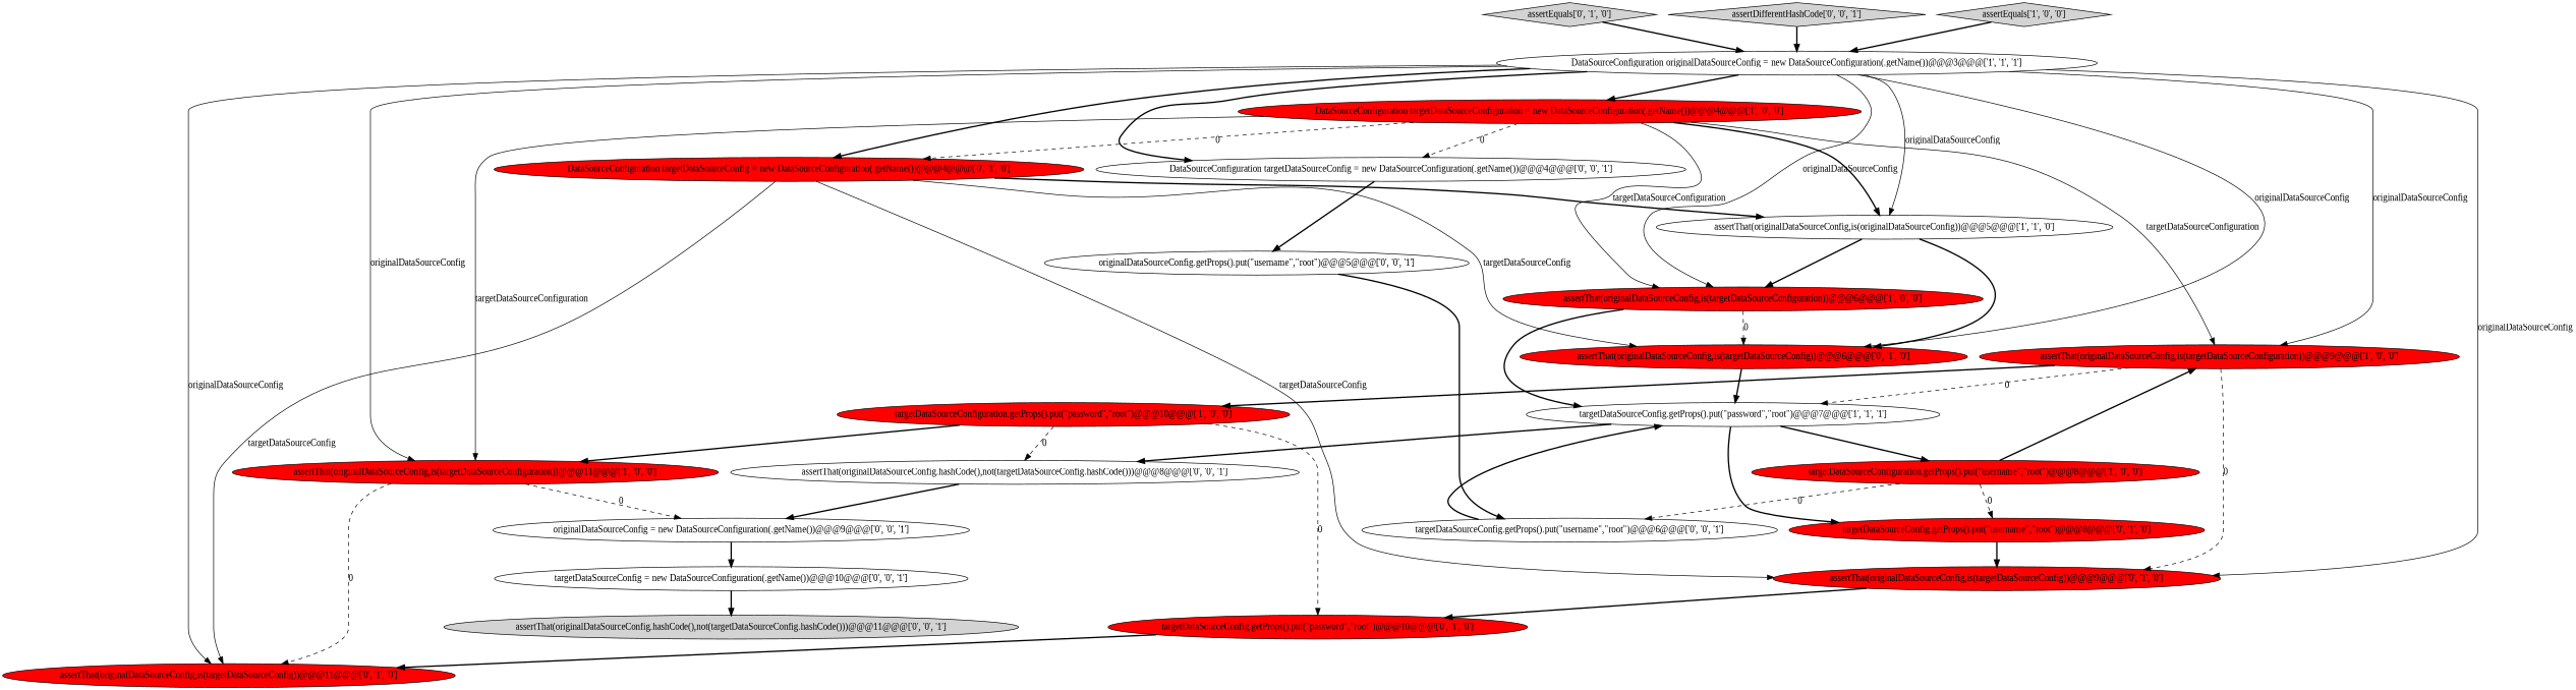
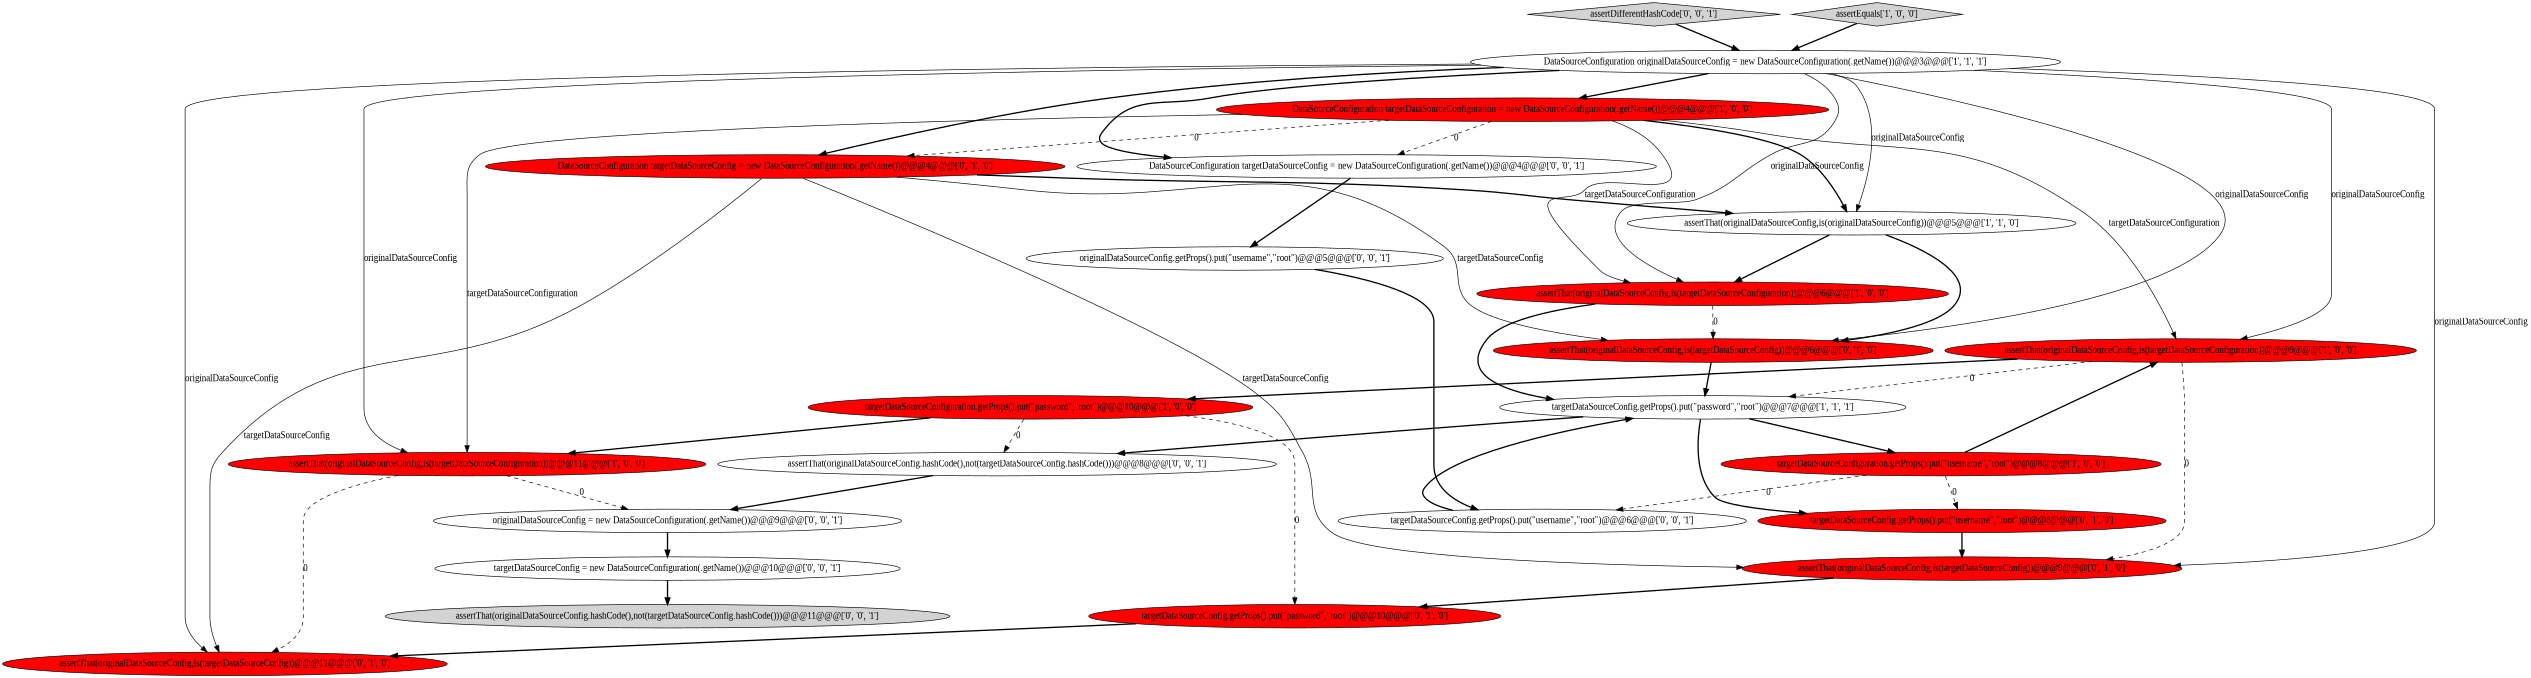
  digraph {
    fontname="Liberation Serif"
    node [fillcolor=red shape=ellipse style=filled fontname="Liberation Serif"]
    edge [style=bold fontname="Liberation Serif"]
    n1 [label="assertThat(originalDataSourceConfig,is(targetDataSourceConfiguration))@@@11@@@['1', '0', '0']"]
    n2 [label="assertThat(originalDataSourceConfig,is(targetDataSourceConfig))@@@11@@@['0', '1', '0']"]
    n3 [fillcolor=white label="originalDataSourceConfig = new DataSourceConfiguration(.getName())@@@9@@@['0', '0', '1']"]
    n4 [label="targetDataSourceConfig.getProps().put(\"password\",\"root\")@@@10@@@['0', '1', '0']"]
-   n5 [fillcolor=lightgray label="assertEquals['0', '1', '0']" shape=diamond]
    n6 [fillcolor=white label="DataSourceConfiguration originalDataSourceConfig = new DataSourceConfiguration(.getName())@@@3@@@['1', '1', '1']"]
    n7 [fillcolor=lightgray label="assertDifferentHashCode['0', '0', '1']" shape=diamond]
    n8 [label="assertThat(originalDataSourceConfig,is(targetDataSourceConfig))@@@9@@@['0', '1', '0']"]
    n9 [fillcolor=white label="targetDataSourceConfig.getProps().put(\"password\",\"root\")@@@7@@@['1', '1', '1']"]
    n10 [label="targetDataSourceConfiguration.getProps().put(\"username\",\"root\")@@@8@@@['1', '0', '0']"]
    n11 [label="targetDataSourceConfig.getProps().put(\"username\",\"root\")@@@8@@@['0', '1', '0']"]
    n12 [fillcolor=white label="assertThat(originalDataSourceConfig.hashCode(),not(targetDataSourceConfig.hashCode()))@@@8@@@['0', '0', '1']"]
    n13 [fillcolor=white label="targetDataSourceConfig.getProps().put(\"username\",\"root\")@@@6@@@['0', '0', '1']"]
    n14 [label="assertThat(originalDataSourceConfig,is(targetDataSourceConfiguration))@@@9@@@['1', '0', '0']"]
    n15 [label="assertThat(originalDataSourceConfig,is(targetDataSourceConfiguration))@@@6@@@['1', '0', '0']"]
    n16 [label="assertThat(originalDataSourceConfig,is(targetDataSourceConfig))@@@6@@@['0', '1', '0']"]
    n17 [label="targetDataSourceConfiguration.getProps().put(\"password\",\"root\")@@@10@@@['1', '0', '0']"]
    n18 [label="DataSourceConfiguration targetDataSourceConfig = new DataSourceConfiguration(.getName())@@@4@@@['0', '1', '0']"]
    n19 [fillcolor=white label="assertThat(originalDataSourceConfig,is(originalDataSourceConfig))@@@5@@@['1', '1', '0']"]
    n20 [fillcolor=white label="targetDataSourceConfig = new DataSourceConfiguration(.getName())@@@10@@@['0', '0', '1']"]
    n21 [fillcolor=lightgray label="assertThat(originalDataSourceConfig.hashCode(),not(targetDataSourceConfig.hashCode()))@@@11@@@['0', '0', '1']"]
    n22 [label="DataSourceConfiguration targetDataSourceConfiguration = new DataSourceConfiguration(.getName())@@@4@@@['1', '0', '0']"]
    n23 [fillcolor=white label="DataSourceConfiguration targetDataSourceConfig = new DataSourceConfiguration(.getName())@@@4@@@['0', '0', '1']"]
    n24 [fillcolor=lightgray label="assertEquals['1', '0', '0']" shape=diamond]
    n25 [fillcolor=white label="originalDataSourceConfig.getProps().put(\"username\",\"root\")@@@5@@@['0', '0', '1']"]
    n1 -> n2 [label=0 style=dashed]
    n1 -> n3 [label=0 style=dashed]
    n3 -> n20
    n4 -> n2
-   n5 -> n6
    n6 -> n1 [label=originalDataSourceConfig style=solid]
    n6 -> n2 [label=originalDataSourceConfig style=solid]
    n6 -> n8 [label=originalDataSourceConfig style=solid]
    n6 -> n14 [label=originalDataSourceConfig style=solid]
    n6 -> n15 [label=originalDataSourceConfig style=solid]
    n6 -> n16 [label=originalDataSourceConfig style=solid]
    n6 -> n18
    n6 -> n19 [label=originalDataSourceConfig style=solid]
    n6 -> n22
    n6 -> n23
    n7 -> n6
    n8 -> n4
    n9 -> n10
    n9 -> n11
    n9 -> n12
    n10 -> n11 [label=0 style=dashed]
    n10 -> n13 [label=0 style=dashed]
    n10 -> n14
    n11 -> n8
    n12 -> n3
    n13 -> n9
    n14 -> n8 [label=0 style=dashed]
    n14 -> n9 [label=0 style=dashed]
    n14 -> n17
    n15 -> n9
    n15 -> n16 [label=0 style=dashed]
    n16 -> n9
    n17 -> n1
    n17 -> n4 [label=0 style=dashed]
    n17 -> n12 [label=0 style=dashed]
    n18 -> n2 [label=targetDataSourceConfig style=solid]
    n18 -> n8 [label=targetDataSourceConfig style=solid]
    n18 -> n16 [label=targetDataSourceConfig style=solid]
    n18 -> n19
    n19 -> n15
    n19 -> n16
    n20 -> n21
    n22 -> n1 [label=targetDataSourceConfiguration style=solid]
    n22 -> n14 [label=targetDataSourceConfiguration style=solid]
    n22 -> n15 [label=targetDataSourceConfiguration style=solid]
    n22 -> n18 [label=0 style=dashed]
    n22 -> n19
    n22 -> n23 [label=0 style=dashed]
    n23 -> n25
    n24 -> n6
    n25 -> n13
  }
